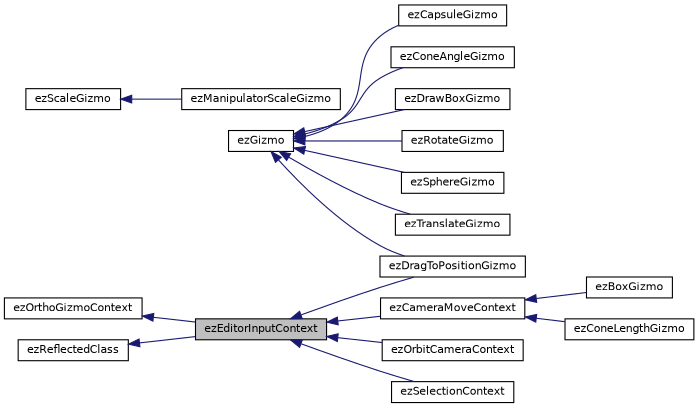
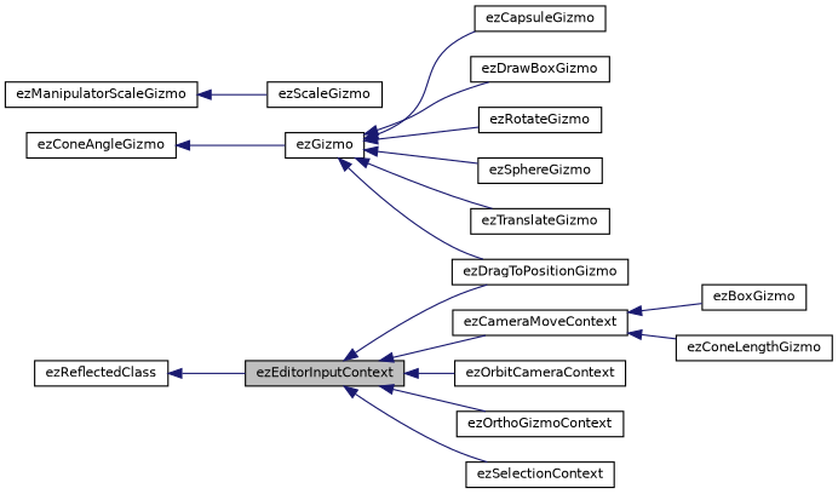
  digraph {
    rankdir=LR
    node [color=black fillcolor=white fontname=Helvetica fontsize=10 shape=record style=filled]
    edge [color=midnightblue dir=back fontname=Helvetica fontsize=10 labelfontname=Helvetica labelfontsize=10 style=solid]
    n1 [fillcolor=grey75 fontcolor=black height=0.2 label=ezEditorInputContext width=0.4]
    n2 [height=0.2 label=ezCameraMoveContext width=0.4]
    n3 [height=0.2 label=ezOrbitCameraContext width=0.4]
    n4 [height=0.2 label=ezOrthoGizmoContext width=0.4]
    n5 [height=0.2 label=ezSelectionContext width=0.4]
    n6 [height=0.2 label=ezDragToPositionGizmo width=0.4]
    n7 [height=0.2 label=ezBoxGizmo width=0.4]
    n8 [height=0.2 label=ezConeLengthGizmo width=0.4]
    n9 [height=0.2 label=ezGizmo width=0.4]
    n10 [height=0.2 label=ezCapsuleGizmo width=0.4]
    n11 [height=0.2 label=ezConeAngleGizmo width=0.4]
    n12 [height=0.2 label=ezDrawBoxGizmo width=0.4]
    n13 [height=0.2 label=ezRotateGizmo width=0.4]
    n14 [height=0.2 label=ezSphereGizmo width=0.4]
    n15 [height=0.2 label=ezTranslateGizmo width=0.4]
    n16 [height=0.2 label=ezReflectedClass width=0.4]
    n17 [height=0.2 label=ezScaleGizmo width=0.4]
    n18 [height=0.2 label=ezManipulatorScaleGizmo width=0.4]
    n1 -> n2
    n1 -> n3
-   n4 -> n1
+   n1 -> n4
    n1 -> n5
    n1 -> n6
    n2 -> n7
    n2 -> n8
    n9 -> n6
    n9 -> n10
-   n9 -> n11
+   n11 -> n9
    n9 -> n12
    n9 -> n13
    n9 -> n14
    n9 -> n15
    n16 -> n1
-   n17 -> n18
+   n18 -> n17
  }
